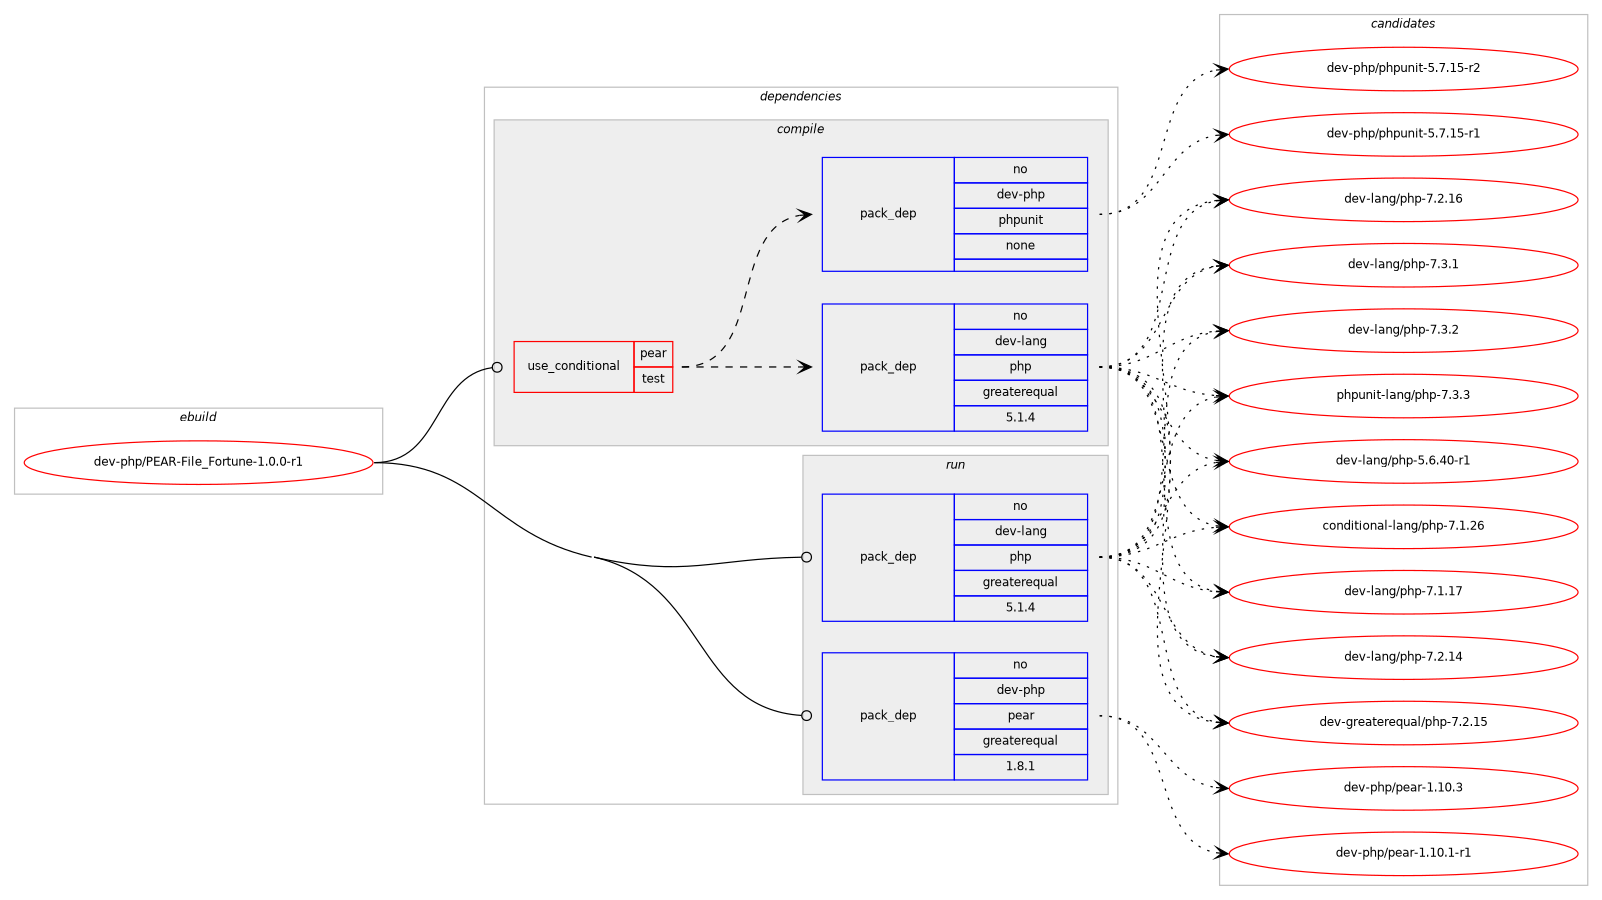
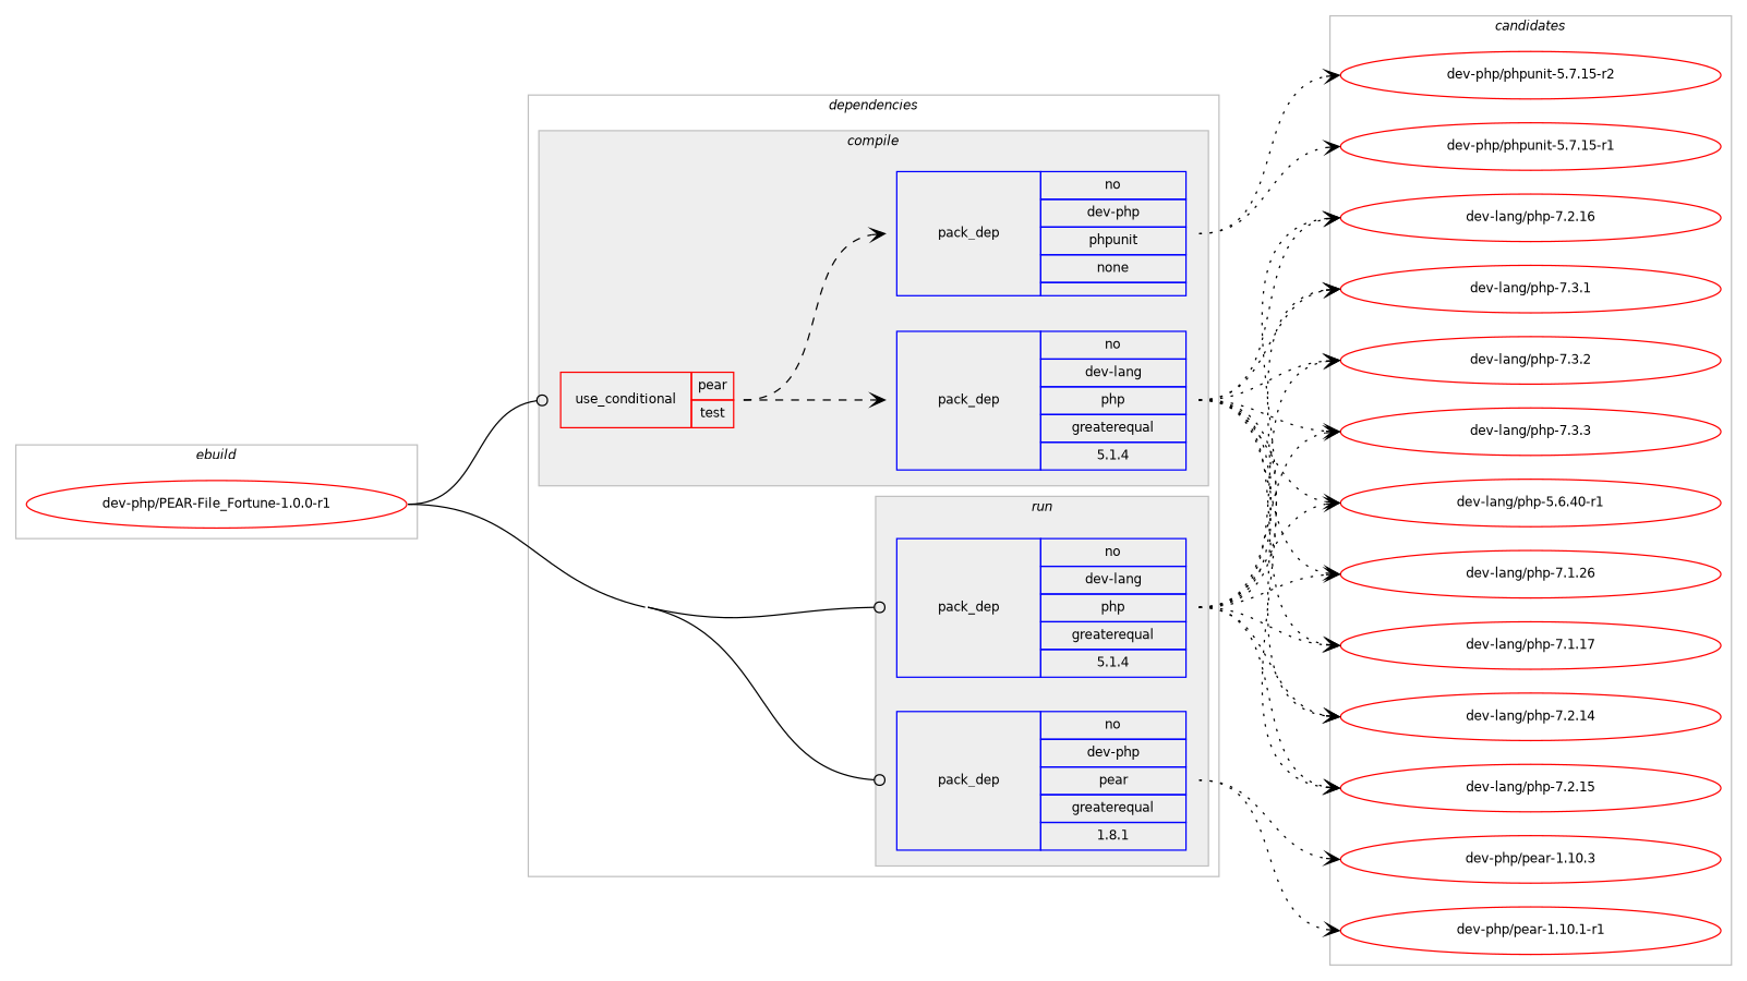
  digraph {
    compound=true
    concentrate=true
    fontname=Helvetica
    fontsize=10
    newrank=true
    rankdir=LR
    ranksep=1.5
    node [color=red fontname=Helvetica fontsize=10]
    edge [arrowhead=vee headport=w style=dotted tailport=e weight=100]
    n1 [label="dev-php/PEAR-File_Fortune-1.0.0-r1" width=4]
    n2 [color=blue label=<<TABLE BORDER="0" CELLBORDER="1" CELLSPACING="0" CELLPADDING="4" WIDTH="220"><TR><TD ROWSPAN="6" CELLPADDING="30">pack_dep</TD></TR><TR><TD WIDTH="110">no</TD></TR><TR><TD>dev-lang</TD></TR><TR><TD>php</TD></TR><TR><TD>greaterequal</TD></TR><TR><TD>5.1.4</TD></TR></TABLE>> shape=none]
    n3 [color=blue label=<<TABLE BORDER="0" CELLBORDER="1" CELLSPACING="0" CELLPADDING="4" WIDTH="220"><TR><TD ROWSPAN="6" CELLPADDING="30">pack_dep</TD></TR><TR><TD WIDTH="110">no</TD></TR><TR><TD>dev-php</TD></TR><TR><TD>phpunit</TD></TR><TR><TD>none</TD></TR><TR><TD></TD></TR></TABLE>> shape=none]
    n4 [label=<<TABLE BORDER="0" CELLBORDER="1" CELLSPACING="0" CELLPADDING="4"><TR><TD ROWSPAN="3" CELLPADDING="10">use_conditional</TD></TR><TR><TD>pear</TD></TR><TR><TD>test</TD></TR></TABLE>> shape=none]
    n5 [color=blue label=<<TABLE BORDER="0" CELLBORDER="1" CELLSPACING="0" CELLPADDING="4" WIDTH="220"><TR><TD ROWSPAN="6" CELLPADDING="30">pack_dep</TD></TR><TR><TD WIDTH="110">no</TD></TR><TR><TD>dev-lang</TD></TR><TR><TD>php</TD></TR><TR><TD>greaterequal</TD></TR><TR><TD>5.1.4</TD></TR></TABLE>> shape=none]
    n6 [color=blue label=<<TABLE BORDER="0" CELLBORDER="1" CELLSPACING="0" CELLPADDING="4" WIDTH="220"><TR><TD ROWSPAN="6" CELLPADDING="30">pack_dep</TD></TR><TR><TD WIDTH="110">no</TD></TR><TR><TD>dev-php</TD></TR><TR><TD>pear</TD></TR><TR><TD>greaterequal</TD></TR><TR><TD>1.8.1</TD></TR></TABLE>> shape=none]
    n7 [label="dev-lang/php-5.6.40-r1" width=4]
-   n8 [label="conditional-lang/php-7.1.26" width=4]
+   n8 [label="dev-lang/php-7.1.26" width=4]
    n9 [label="dev-lang/php-7.1.17" width=4]
    n10 [label="dev-lang/php-7.2.14" width=4]
-   n11 [label="dev-greaterequal/php-7.2.15" width=4]
+   n11 [label="dev-lang/php-7.2.15" width=4]
    n12 [label="dev-lang/php-7.2.16" width=4]
    n13 [label="dev-lang/php-7.3.1" width=4]
    n14 [label="dev-lang/php-7.3.2" width=4]
-   n15 [label="phpunit-lang/php-7.3.3" width=4]
+   n15 [label="dev-lang/php-7.3.3" width=4]
    n16 [label="dev-php/phpunit-5.7.15-r1" width=4]
    n17 [label="dev-php/phpunit-5.7.15-r2" width=4]
    n18 [label="dev-php/pear-1.10.1-r1" width=4]
    n19 [label="dev-php/pear-1.10.3" width=4]
    subgraph cluster_1 {
      color=gray
      label=<<i>ebuild</i>>
      rank=same
      n1
    }
    subgraph cluster_2 {
      color=gray
      label=<<i>dependencies</i>>
      subgraph cluster_3 {
        color=gray
        fillcolor="#eeeeee"
        label=<<i>compile</i>>
        style=filled
        subgraph sub_4 {
          color=gray
          fillcolor="#eeeeee"
          label=<<i>compile</i>>
          style=filled
          n4
          subgraph sub_5 {
            color=gray
            fillcolor="#eeeeee"
            label=<<i>compile</i>>
            style=filled
            n2
          }
          subgraph sub_6 {
            color=gray
            fillcolor="#eeeeee"
            label=<<i>compile</i>>
            style=filled
            n3
          }
        }
      }
      subgraph cluster_7 {
        color=gray
        fillcolor="#eeeeee"
        label=<<i>compile and run</i>>
        style=filled
      }
      subgraph cluster_8 {
        color=gray
        fillcolor="#eeeeee"
        label=<<i>run</i>>
        style=filled
        subgraph sub_9 {
          color=gray
          fillcolor="#eeeeee"
          label=<<i>run</i>>
          style=filled
          n5
        }
        subgraph sub_10 {
          color=gray
          fillcolor="#eeeeee"
          label=<<i>run</i>>
          style=filled
          n6
        }
      }
    }
    subgraph cluster_11 {
      color=gray
      label=<<i>candidates</i>>
      rank=same
      subgraph sub_12 {
        color=black
        label=<<i>candidates</i>>
        nodesep=1
        rank=same
        n7
        n8
        n9
        n10
        n11
        n12
        n13
        n14
        n15
      }
      subgraph sub_13 {
        color=black
        label=<<i>candidates</i>>
        nodesep=1
        rank=same
        n16
        n17
      }
      subgraph sub_14 {
        color=black
        label=<<i>candidates</i>>
        nodesep=1
        rank=same
        n7
        n8
        n9
        n10
        n11
        n12
        n13
        n14
        n15
      }
      subgraph sub_15 {
        color=black
        label=<<i>candidates</i>>
        nodesep=1
        rank=same
        n18
        n19
      }
    }
    n1 -> n4 [arrowhead=odot style=solid weight=20]
    n1 -> n5 [arrowhead=odot style=solid weight=20]
    n1 -> n6 [arrowhead=odot style=solid weight=20]
    n2 -> n7
    n2 -> n8
    n2 -> n9
    n2 -> n10
    n2 -> n11
    n2 -> n12
    n2 -> n13
    n2 -> n14
    n2 -> n15
    n3 -> n16
    n3 -> n17
    n4 -> n2 [style=dashed weight=20]
    n4 -> n3 [style=dashed weight=20]
    n5 -> n7
    n5 -> n8
    n5 -> n9
    n5 -> n10
    n5 -> n11
    n5 -> n12
    n5 -> n13
    n5 -> n14
    n5 -> n15
    n6 -> n18
    n6 -> n19
  }
